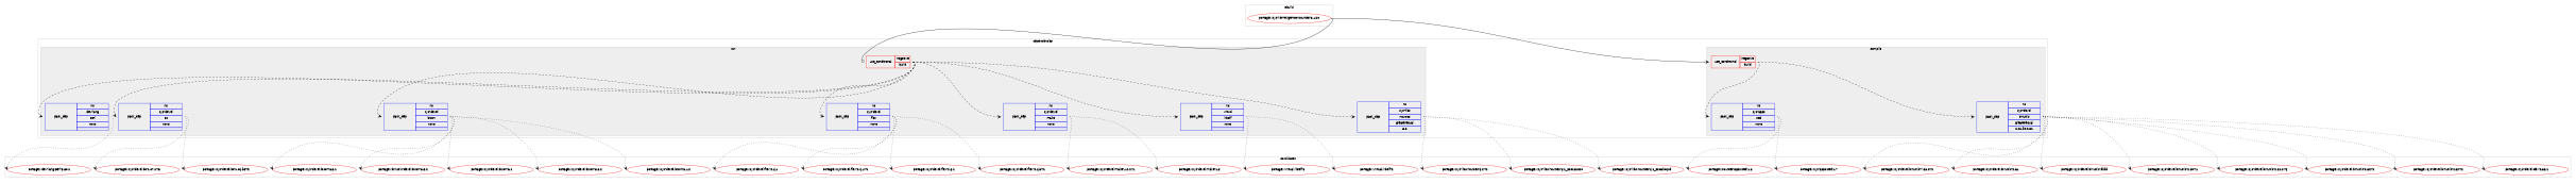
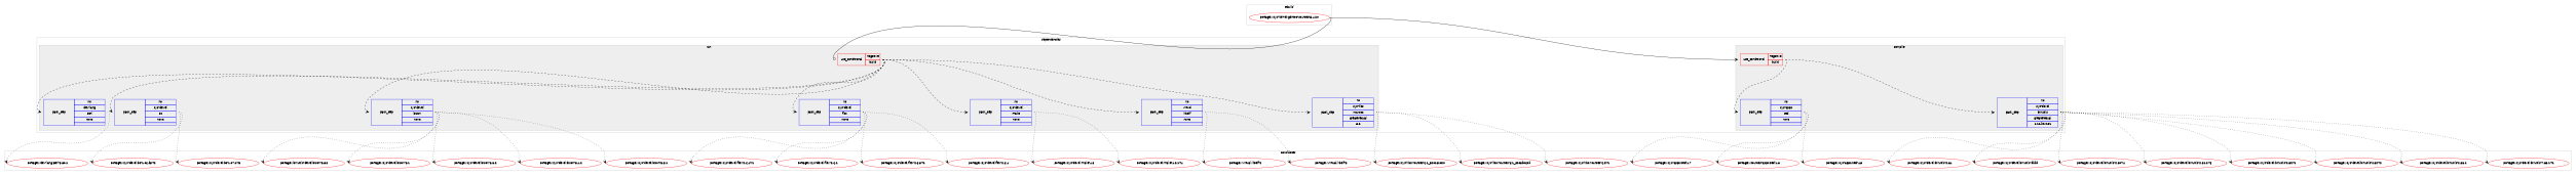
  digraph {
    compound=true
    concentrate=true
    fontname=Helvetica
    fontsize=10
    newrank=true
    rankdir=TB
    ranksep=1.5
    node [color=red fontname=Helvetica fontsize=10]
    edge [arrowhead=vee headport=w style=dotted tailport=e weight=100]
    n1 [label="portage://sys-kernel/gentoo-sources-5.4.20" width=4]
    n2 [color=blue label=<<TABLE BORDER="0" CELLBORDER="1" CELLSPACING="0" CELLPADDING="4" WIDTH="220"><TR><TD ROWSPAN="6" CELLPADDING="30">pack_dep</TD></TR><TR><TD WIDTH="110">no</TD></TR><TR><TD>sys-apps</TD></TR><TR><TD>sed</TD></TR><TR><TD>none</TD></TR><TR><TD></TD></TR></TABLE>> shape=none]
    n3 [color=blue label=<<TABLE BORDER="0" CELLBORDER="1" CELLSPACING="0" CELLPADDING="4" WIDTH="220"><TR><TD ROWSPAN="6" CELLPADDING="30">pack_dep</TD></TR><TR><TD WIDTH="110">no</TD></TR><TR><TD>sys-devel</TD></TR><TR><TD>binutils</TD></TR><TR><TD>greaterequal</TD></TR><TR><TD>2.11.90.0.31</TD></TR></TABLE>> shape=none]
    n4 [label=<<TABLE BORDER="0" CELLBORDER="1" CELLSPACING="0" CELLPADDING="4"><TR><TD ROWSPAN="3" CELLPADDING="10">use_conditional</TD></TR><TR><TD>negative</TD></TR><TR><TD>build</TD></TR></TABLE>> shape=none]
    n5 [color=blue label=<<TABLE BORDER="0" CELLBORDER="1" CELLSPACING="0" CELLPADDING="4" WIDTH="220"><TR><TD ROWSPAN="6" CELLPADDING="30">pack_dep</TD></TR><TR><TD WIDTH="110">no</TD></TR><TR><TD>dev-lang</TD></TR><TR><TD>perl</TD></TR><TR><TD>none</TD></TR><TR><TD></TD></TR></TABLE>> shape=none]
    n6 [color=blue label=<<TABLE BORDER="0" CELLBORDER="1" CELLSPACING="0" CELLPADDING="4" WIDTH="220"><TR><TD ROWSPAN="6" CELLPADDING="30">pack_dep</TD></TR><TR><TD WIDTH="110">no</TD></TR><TR><TD>sys-devel</TD></TR><TR><TD>bc</TD></TR><TR><TD>none</TD></TR><TR><TD></TD></TR></TABLE>> shape=none]
    n7 [color=blue label=<<TABLE BORDER="0" CELLBORDER="1" CELLSPACING="0" CELLPADDING="4" WIDTH="220"><TR><TD ROWSPAN="6" CELLPADDING="30">pack_dep</TD></TR><TR><TD WIDTH="110">no</TD></TR><TR><TD>sys-devel</TD></TR><TR><TD>bison</TD></TR><TR><TD>none</TD></TR><TR><TD></TD></TR></TABLE>> shape=none]
    n8 [color=blue label=<<TABLE BORDER="0" CELLBORDER="1" CELLSPACING="0" CELLPADDING="4" WIDTH="220"><TR><TD ROWSPAN="6" CELLPADDING="30">pack_dep</TD></TR><TR><TD WIDTH="110">no</TD></TR><TR><TD>sys-devel</TD></TR><TR><TD>flex</TD></TR><TR><TD>none</TD></TR><TR><TD></TD></TR></TABLE>> shape=none]
    n9 [color=blue label=<<TABLE BORDER="0" CELLBORDER="1" CELLSPACING="0" CELLPADDING="4" WIDTH="220"><TR><TD ROWSPAN="6" CELLPADDING="30">pack_dep</TD></TR><TR><TD WIDTH="110">no</TD></TR><TR><TD>sys-devel</TD></TR><TR><TD>make</TD></TR><TR><TD>none</TD></TR><TR><TD></TD></TR></TABLE>> shape=none]
    n10 [color=blue label=<<TABLE BORDER="0" CELLBORDER="1" CELLSPACING="0" CELLPADDING="4" WIDTH="220"><TR><TD ROWSPAN="6" CELLPADDING="30">pack_dep</TD></TR><TR><TD WIDTH="110">no</TD></TR><TR><TD>virtual</TD></TR><TR><TD>libelf</TD></TR><TR><TD>none</TD></TR><TR><TD></TD></TR></TABLE>> shape=none]
    n11 [color=blue label=<<TABLE BORDER="0" CELLBORDER="1" CELLSPACING="0" CELLPADDING="4" WIDTH="220"><TR><TD ROWSPAN="6" CELLPADDING="30">pack_dep</TD></TR><TR><TD WIDTH="110">no</TD></TR><TR><TD>sys-libs</TD></TR><TR><TD>ncurses</TD></TR><TR><TD>greaterequal</TD></TR><TR><TD>5.2</TD></TR></TABLE>> shape=none]
    n12 [label=<<TABLE BORDER="0" CELLBORDER="1" CELLSPACING="0" CELLPADDING="4"><TR><TD ROWSPAN="3" CELLPADDING="10">use_conditional</TD></TR><TR><TD>negative</TD></TR><TR><TD>build</TD></TR></TABLE>> shape=none]
    n13 [label="portage://sources-apps/sed-4.8" width=4]
    n14 [label="portage://sys-apps/sed-4.7" width=4]
+   n15 [label="portage://sys-apps/sed-4.5" width=4]
    n16 [label="portage://sys-devel/binutils-9999" width=4]
    n17 [label="portage://sys-devel/binutils-2.34" width=4]
    n18 [label="portage://sys-devel/binutils-7.33.1-r1" width=4]
-   n19 [label="portage://sys-devel/dev-2.33.1" width=4]
+   n19 [label="portage://sys-devel/binutils-2.33.1" width=4]
    n20 [label="portage://sys-devel/binutils-2.32-r2" width=4]
    n21 [label="portage://sys-devel/binutils-2.32-r1" width=4]
    n22 [label="portage://sys-devel/binutils-2.31.1-r6" width=4]
    n23 [label="portage://sys-devel/binutils-2.30-r4" width=4]
    n24 [label="portage://dev-lang/perl-5.30.1" width=4]
    n25 [label="portage://sys-devel/bc-1.07.1-r3" width=4]
    n26 [label="portage://sys-devel/bc-1.06.95-r2" width=4]
    n27 [label="portage://binutils-devel/bison-3.5.2" width=4]
    n28 [label="portage://sys-devel/bison-3.5.1" width=4]
    n29 [label="portage://sys-devel/bison-3.4.2" width=4]
    n30 [label="portage://sys-devel/bison-3.3.2" width=4]
    n31 [label="portage://sys-devel/bison-3.1" width=4]
    n32 [label="portage://sys-devel/flex-2.6.4-r1" width=4]
    n33 [label="portage://sys-devel/flex-2.6.4" width=4]
    n34 [label="portage://sys-devel/flex-2.6.3-r1" width=4]
    n35 [label="portage://sys-devel/flex-2.6.1" width=4]
    n36 [label="portage://sys-devel/make-4.3" width=4]
    n37 [label="portage://sys-devel/make-4.2.1-r4" width=4]
    n38 [label="portage://sys-libs/ncurses-6.2-r1" width=4]
    n39 [label="portage://sys-libs/ncurses-6.1_p20390609" width=4]
    n40 [label="portage://sys-libs/ncurses-6.1_p20181020" width=4]
    n41 [label="portage://virtual/libelf-3" width=4]
    n42 [label="portage://virtual/libelf-2" width=4]
    subgraph cluster_1 {
      color=gray
      label=<<i>ebuild</i>>
      rank=same
      n1
    }
    subgraph cluster_2 {
      color=gray
      label=<<i>dependencies</i>>
      subgraph cluster_3 {
        color=gray
        fillcolor="#eeeeee"
        label=<<i>compile</i>>
        style=filled
        subgraph sub_4 {
          color=gray
          fillcolor="#eeeeee"
          label=<<i>compile</i>>
          style=filled
          n4
          subgraph sub_5 {
            color=gray
            fillcolor="#eeeeee"
            label=<<i>compile</i>>
            style=filled
            n2
          }
          subgraph sub_6 {
            color=gray
            fillcolor="#eeeeee"
            label=<<i>compile</i>>
            style=filled
            n3
          }
        }
      }
      subgraph cluster_7 {
        color=gray
        fillcolor="#eeeeee"
        label=<<i>compile and run</i>>
        style=filled
      }
      subgraph cluster_8 {
        color=gray
        fillcolor="#eeeeee"
        label=<<i>run</i>>
        style=filled
        subgraph sub_9 {
          color=gray
          fillcolor="#eeeeee"
          label=<<i>run</i>>
          style=filled
          n12
          subgraph sub_10 {
            color=gray
            fillcolor="#eeeeee"
            label=<<i>run</i>>
            style=filled
            n5
          }
          subgraph sub_11 {
            color=gray
            fillcolor="#eeeeee"
            label=<<i>run</i>>
            style=filled
            n6
          }
          subgraph sub_12 {
            color=gray
            fillcolor="#eeeeee"
            label=<<i>run</i>>
            style=filled
            n7
          }
          subgraph sub_13 {
            color=gray
            fillcolor="#eeeeee"
            label=<<i>run</i>>
            style=filled
            n8
          }
          subgraph sub_14 {
            color=gray
            fillcolor="#eeeeee"
            label=<<i>run</i>>
            style=filled
            n9
          }
          subgraph sub_15 {
            color=gray
            fillcolor="#eeeeee"
            label=<<i>run</i>>
            style=filled
            n10
          }
          subgraph sub_16 {
            color=gray
            fillcolor="#eeeeee"
            label=<<i>run</i>>
            style=filled
            n11
          }
        }
      }
    }
    subgraph cluster_17 {
      color=gray
      label=<<i>candidates</i>>
      rank=same
      subgraph sub_18 {
        color=black
        label=<<i>candidates</i>>
        nodesep=1
        rank=same
        n13
        n14
+       n15
      }
      subgraph sub_19 {
        color=black
        label=<<i>candidates</i>>
        nodesep=1
        rank=same
        n16
        n17
        n18
        n19
        n20
        n21
        n22
        n23
      }
      subgraph sub_20 {
        color=black
        label=<<i>candidates</i>>
        nodesep=1
        rank=same
        n24
      }
      subgraph sub_21 {
        color=black
        label=<<i>candidates</i>>
        nodesep=1
        rank=same
        n25
        n26
      }
      subgraph sub_22 {
        color=black
        label=<<i>candidates</i>>
        nodesep=1
        rank=same
        n27
        n28
        n29
        n30
        n31
      }
      subgraph sub_23 {
        color=black
        label=<<i>candidates</i>>
        nodesep=1
        rank=same
        n32
        n33
        n34
        n35
      }
      subgraph sub_24 {
        color=black
        label=<<i>candidates</i>>
        nodesep=1
        rank=same
        n36
        n37
      }
      subgraph sub_25 {
        color=black
        label=<<i>candidates</i>>
        nodesep=1
        rank=same
        n38
        n39
        n40
      }
      subgraph sub_26 {
        color=black
        label=<<i>candidates</i>>
        nodesep=1
        rank=same
        n41
        n42
      }
    }
    n1 -> n4 [style=solid weight=20]
    n1 -> n12 [arrowhead=odot style=solid weight=20]
    n2 -> n13
    n2 -> n14
+   n2 -> n15
    n3 -> n16
    n3 -> n17
    n3 -> n18
    n3 -> n19
    n3 -> n20
    n3 -> n21
    n3 -> n22
    n3 -> n23
    n4 -> n2 [style=dashed weight=20]
    n4 -> n3 [style=dashed weight=20]
    n5 -> n24
    n6 -> n25
    n6 -> n26
    n7 -> n27
    n7 -> n28
    n7 -> n29
    n7 -> n30
    n7 -> n31
    n8 -> n32
    n8 -> n33
    n8 -> n34
    n8 -> n35
    n9 -> n36
    n9 -> n37
    n10 -> n41
    n10 -> n42
    n11 -> n38
    n11 -> n39
    n11 -> n40
    n12 -> n5 [style=dashed weight=20]
    n12 -> n6 [style=dashed weight=20]
    n12 -> n7 [style=dashed weight=20]
    n12 -> n8 [style=dashed weight=20]
    n12 -> n9 [style=dashed weight=20]
    n12 -> n10 [style=dashed weight=20]
    n12 -> n11 [style=dashed weight=20]
  }
